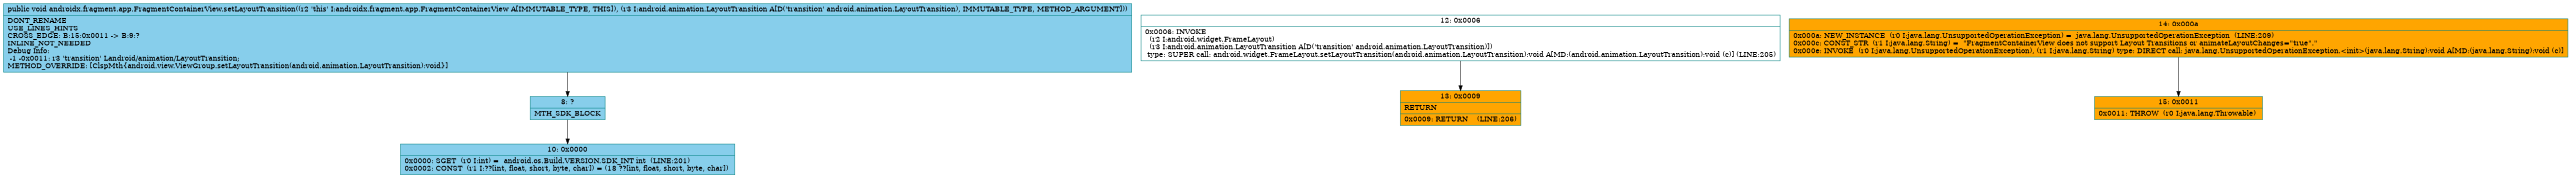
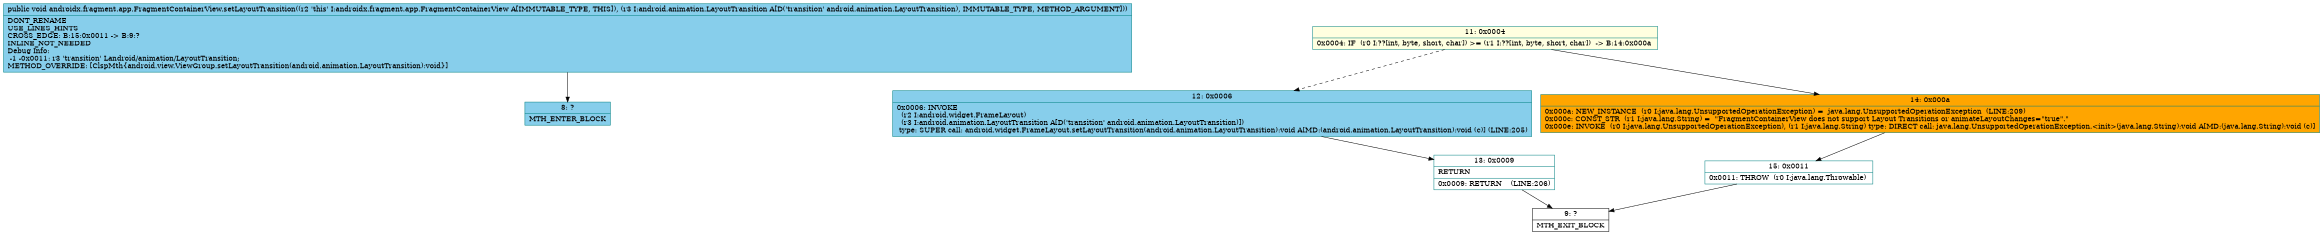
  digraph {
    node [color=teal fillcolor=skyblue shape=record style=filled]
-   n1 [label="{8\:\ ?|MTH_SDK_BLOCK\l}"]
-   n2 [label="{10\:\ 0x0000|0x0000: SGET  (r0 I:int) =  android.os.Build.VERSION.SDK_INT int  (LINE:201)\l0x0002: CONST  (r1 I:??[int, float, short, byte, char]) = (18 ??[int, float, short, byte, char]) \l}"]
-   n4 [fillcolor=white label="{12\:\ 0x0006|0x0006: INVOKE  \l  (r2 I:android.widget.FrameLayout)\l  (r3 I:android.animation.LayoutTransition A[D('transition' android.animation.LayoutTransition)])\l type: SUPER call: android.widget.FrameLayout.setLayoutTransition(android.animation.LayoutTransition):void A[MD:(android.animation.LayoutTransition):void (c)] (LINE:205)\l}"]
+   n1 [label="{8\:\ ?|MTH_ENTER_BLOCK\l}"]
+   n3 [fillcolor=lightyellow label="{11\:\ 0x0004|0x0004: IF  (r0 I:??[int, byte, short, char]) \>= (r1 I:??[int, byte, short, char])  \-\> B:14:0x000a \l}"]
+   n4 [label="{12\:\ 0x0006|0x0006: INVOKE  \l  (r2 I:android.widget.FrameLayout)\l  (r3 I:android.animation.LayoutTransition A[D('transition' android.animation.LayoutTransition)])\l type: SUPER call: android.widget.FrameLayout.setLayoutTransition(android.animation.LayoutTransition):void A[MD:(android.animation.LayoutTransition):void (c)] (LINE:205)\l}"]
    n5 [fillcolor=orange label="{14\:\ 0x000a|0x000a: NEW_INSTANCE  (r0 I:java.lang.UnsupportedOperationException) =  java.lang.UnsupportedOperationException  (LINE:209)\l0x000c: CONST_STR  (r1 I:java.lang.String) =  \"FragmentContainerView does not support Layout Transitions or animateLayoutChanges=\"true\".\" \l0x000e: INVOKE  (r0 I:java.lang.UnsupportedOperationException), (r1 I:java.lang.String) type: DIRECT call: java.lang.UnsupportedOperationException.\<init\>(java.lang.String):void A[MD:(java.lang.String):void (c)]\l}"]
-   n6 [fillcolor=orange label="{13\:\ 0x0009|RETURN\l|0x0009: RETURN    (LINE:206)\l}"]
-   n7 [fillcolor=orange label="{15\:\ 0x0011|0x0011: THROW  (r0 I:java.lang.Throwable) \l}"]
+   n6 [fillcolor=white label="{13\:\ 0x0009|RETURN\l|0x0009: RETURN    (LINE:206)\l}"]
+   n7 [fillcolor=white label="{15\:\ 0x0011|0x0011: THROW  (r0 I:java.lang.Throwable) \l}"]
+   n8 [color=black fillcolor=white label="{9\:\ ?|MTH_EXIT_BLOCK\l}"]
    n9 [label="{public void androidx.fragment.app.FragmentContainerView.setLayoutTransition((r2 'this' I:androidx.fragment.app.FragmentContainerView A[IMMUTABLE_TYPE, THIS]), (r3 I:android.animation.LayoutTransition A[D('transition' android.animation.LayoutTransition), IMMUTABLE_TYPE, METHOD_ARGUMENT]))  | DONT_RENAME\lUSE_LINES_HINTS\lCROSS_EDGE: B:15:0x0011 \-\> B:9:?\lINLINE_NOT_NEEDED\lDebug Info:\l  \-1 \-0x0011: r3 'transition' Landroid\/animation\/LayoutTransition;\lMETHOD_OVERRIDE: [ClspMth\{android.view.ViewGroup.setLayoutTransition(android.animation.LayoutTransition):void\}]\l}"]
-   n1 -> n2
+   n3 -> n4 [style=dashed]
+   n3 -> n5
    n4 -> n6
    n5 -> n7
+   n6 -> n8
+   n7 -> n8
    n9 -> n1
  }
